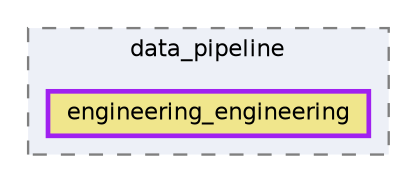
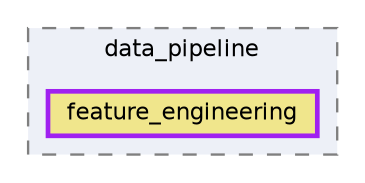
  digraph {
    compound=true
-   n1 [color=purple fillcolor=khaki fontname=Helvetica fontsize=10 height=0.2 label=engineering_engineering shape=box style="filled,bold" width=0.4]
+   n1 [color=purple fillcolor=khaki fontname=Helvetica fontsize=10 height=0.2 label=feature_engineering shape=box style="filled,bold" width=0.4]
    subgraph cluster_1 {
      bgcolor="#edf0f7"
      fontname=Helvetica
      fontsize=10
      label=data_pipeline
      pencolor=grey50
      style="filled,dashed"
      n1
    }
  }
